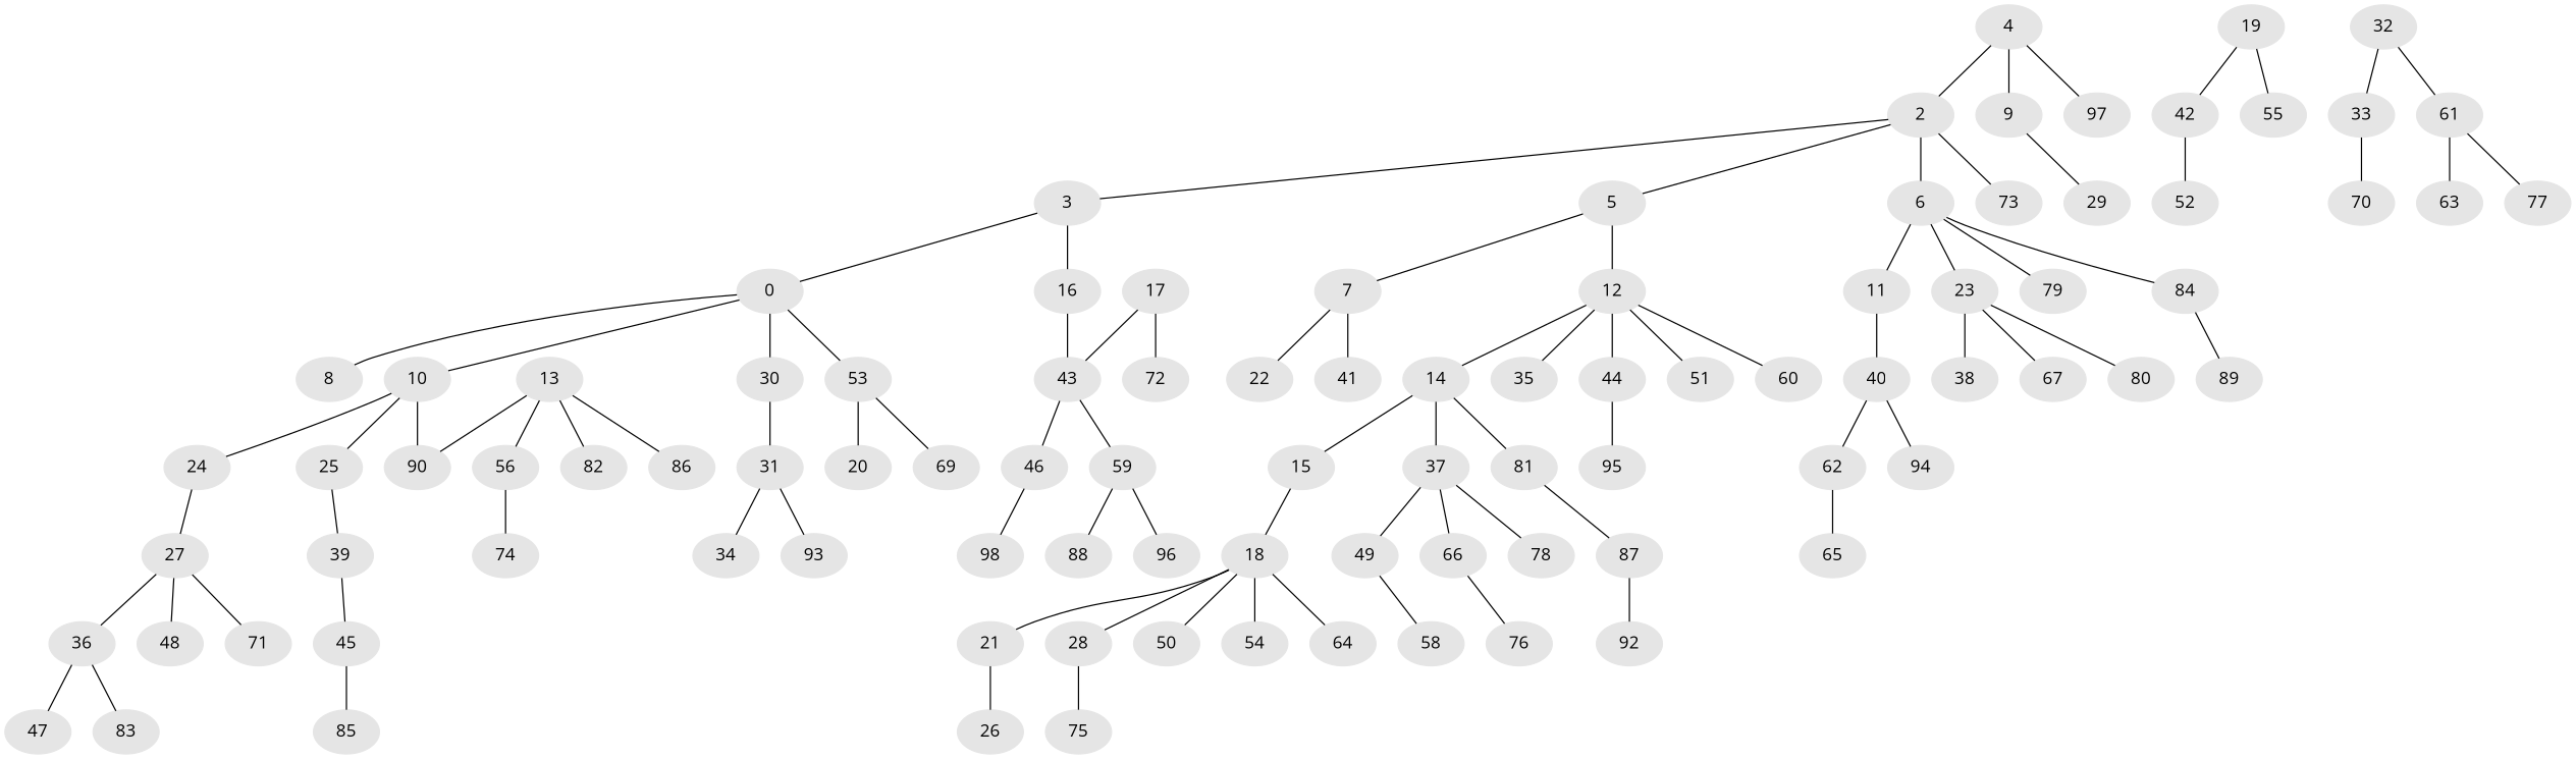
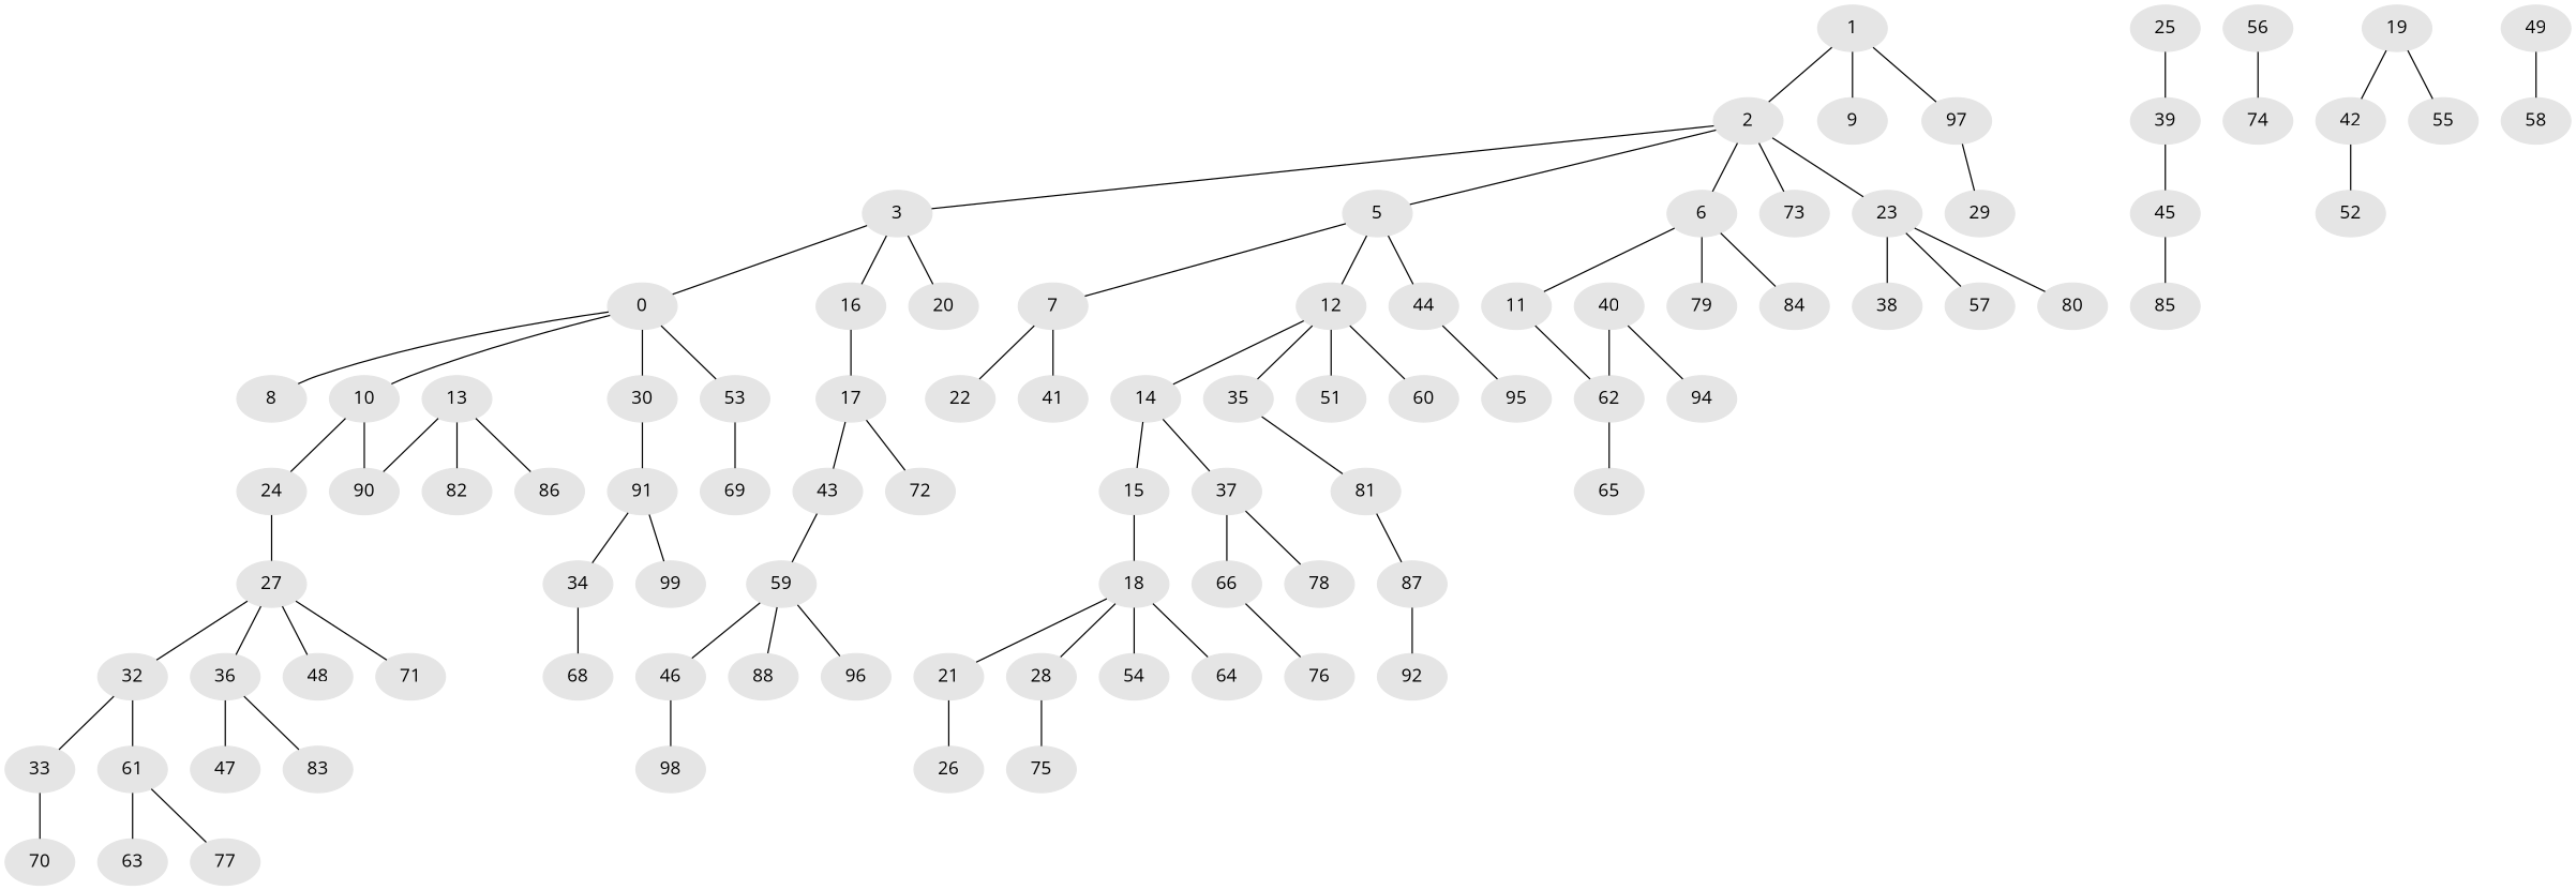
  graph {
    fontname="Open Sans"
    node [color=gray90 fontname="Open Sans" style=filled]
    edge [fontname="Open Sans"]
-   1 [label=4]
+   1
    2
    9
    n4 [label=97]
    3
    5
    6
    73
    29
    n10 [label=0]
    16
    20
    7
    12
    11
    23
    79
    84
    8
    10
    30
    53
    17
    24
    25
    90
-   31
+   31 [label=91]
    69
    22
    41
    14
    35
    44
    51
    60
    40
    38
-   57 [label=67]
+   57
    80
-   89
    13
    56
    82
    86
    27
    39
    19
    42
    55
    62
    94
    15
    37
    81
    95
    74
    18
    49
    66
    78
    21
    28
-   50
    54
    64
    43
    72
    46
    59
    26
    75
    52
    32
    36
    48
    71
    45
    33
    61
    47
    83
    34
-   93
+   93 [label=99]
+   68
    70
    63
    77
    87
    58
    76
    85
    65
    n93 [label=98]
    88
    96
    92
    1 -- 2
    1 -- 9
    1 -- n4
    2 -- 3
    2 -- 5
    2 -- 6
    2 -- 73
-   9 -- 29
+   n4 -- 29
    3 -- n10
    3 -- 16
-   53 -- 20
+   3 -- 20
    5 -- 7
    5 -- 12
    6 -- 11
-   6 -- 23
+   2 -- 23
    6 -- 79
    6 -- 84
    n10 -- 8
    n10 -- 10
    n10 -- 30
    n10 -- 53
-   16 -- 43
+   16 -- 17
    7 -- 22
    7 -- 41
    12 -- 14
    12 -- 35
-   12 -- 44
+   5 -- 44
    12 -- 51
    12 -- 60
-   11 -- 40
+   11 -- 62
    23 -- 38
    23 -- 57
    23 -- 80
-   84 -- 89
    10 -- 24
-   10 -- 25
    10 -- 90
    30 -- 31
    53 -- 69
    17 -- 43
    17 -- 72
    24 -- 27
    25 -- 39
    31 -- 34
    31 -- 93
    14 -- 15
    14 -- 37
-   14 -- 81
+   35 -- 81
    44 -- 95
    40 -- 62
    40 -- 94
    13 -- 90
-   13 -- 56
    13 -- 82
    13 -- 86
    56 -- 74
+   27 -- 32
    27 -- 36
    27 -- 48
    27 -- 71
    39 -- 45
    19 -- 42
    19 -- 55
    42 -- 52
    62 -- 65
    15 -- 18
-   37 -- 49
    37 -- 66
    37 -- 78
    81 -- 87
    18 -- 21
    18 -- 28
-   18 -- 50
    18 -- 54
    18 -- 64
    49 -- 58
    66 -- 76
    21 -- 26
    28 -- 75
-   43 -- 46
+   59 -- 46
    43 -- 59
    46 -- n93
    59 -- 88
    59 -- 96
    32 -- 33
    32 -- 61
    36 -- 47
    36 -- 83
    45 -- 85
    33 -- 70
    61 -- 63
    61 -- 77
+   34 -- 68
    87 -- 92
  }
